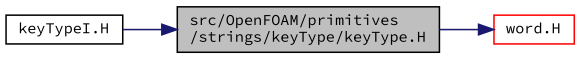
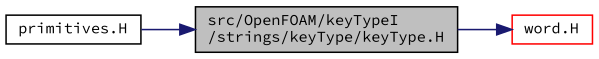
  digraph {
    fontname="Source Code Pro"
    rankdir=LR
    node [color=black fontname="Source Code Pro" fontsize=10 shape=record]
    edge [color=midnightblue fontname="Source Code Pro" fontsize=10 labelfontname=FreeSans labelfontsize=10 style=solid]
-   n1 [fillcolor=grey75 fontcolor=black height=0.2 label="src/OpenFOAM/primitives\l/strings/keyType/keyType.H" style=filled width=0.4]
+   n1 [fillcolor=grey75 fontcolor=black height=0.2 label="src/OpenFOAM/keyTypeI\l/strings/keyType/keyType.H" style=filled width=0.4]
    n2 [color=red height=0.2 label="word.H" width=0.4]
-   n3 [height=0.2 label="keyTypeI.H" width=0.4]
+   n3 [height=0.2 label="primitives.H" width=0.4]
    n1 -> n2
    n3 -> n1
  }
